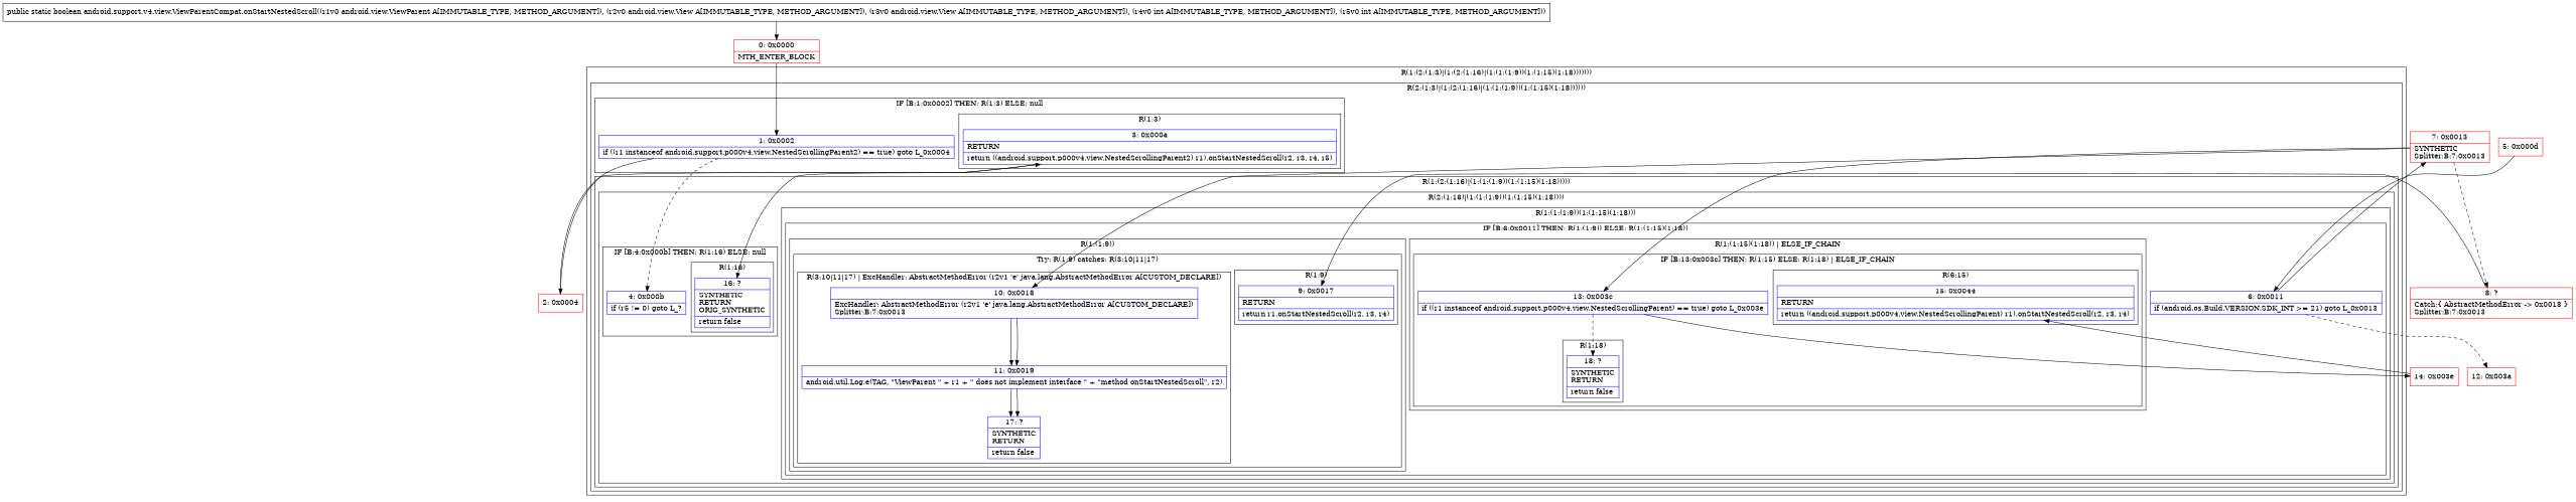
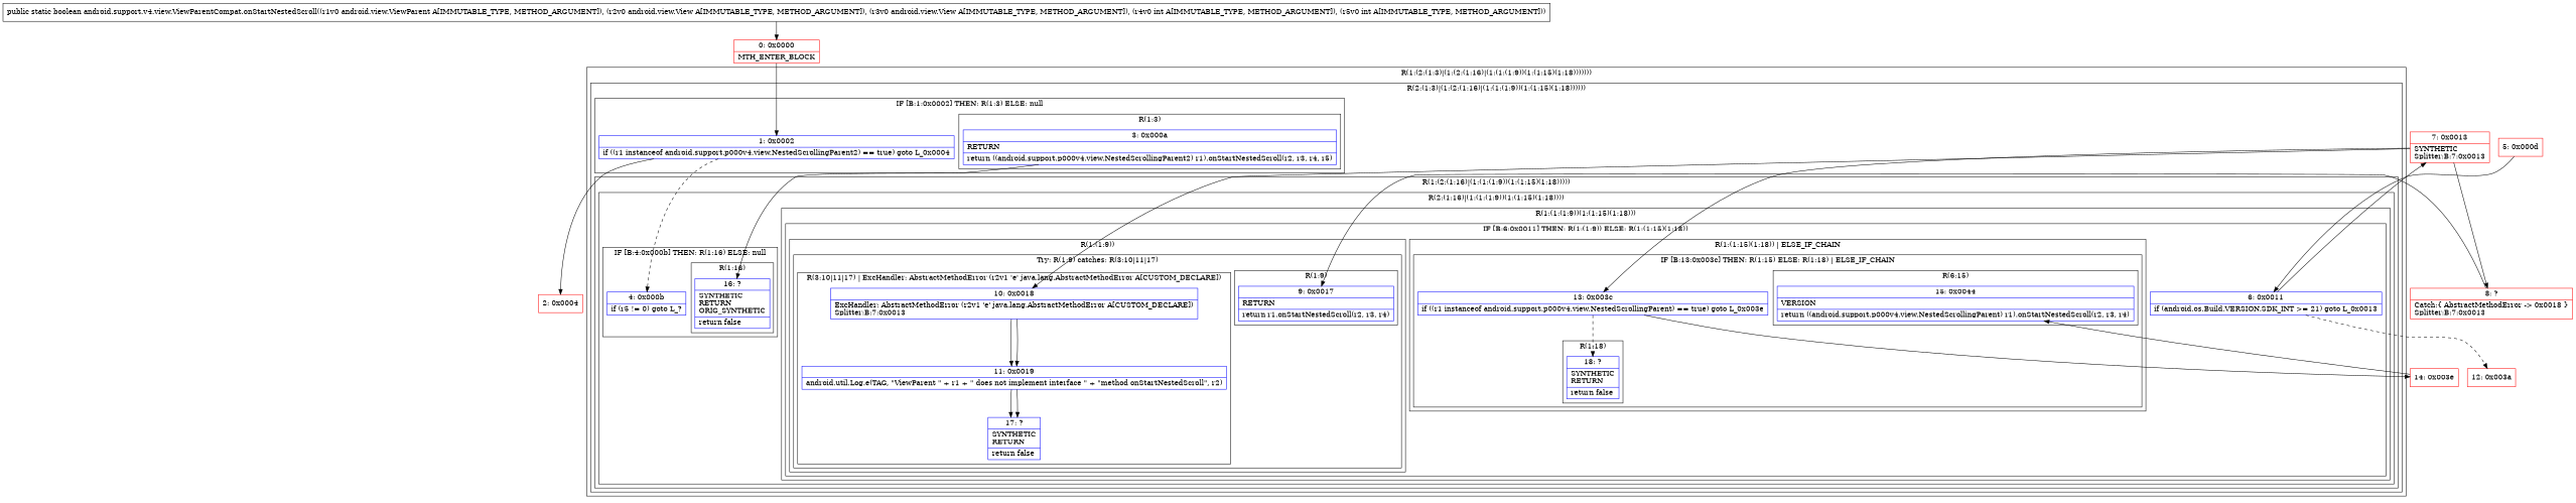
  digraph {
    node [color=blue shape=record]
    n1 [label="{3\:\ 0x000a|RETURN\l|return ((android.support.p000v4.view.NestedScrollingParent2) r1).onStartNestedScroll(r2, r3, r4, r5)\l}"]
    n2 [label="{1\:\ 0x0002|if ((r1 instanceof android.support.p000v4.view.NestedScrollingParent2) == true) goto L_0x0004\l}"]
    n3 [label="{16\:\ ?|SYNTHETIC\lRETURN\lORIG_SYNTHETIC\l|return false\l}"]
    n4 [label="{4\:\ 0x000b|if (r5 != 0) goto L_?\l}"]
    n5 [label="{9\:\ 0x0017|RETURN\l|return r1.onStartNestedScroll(r2, r3, r4)\l}"]
    n6 [label="{10\:\ 0x0018|ExcHandler: AbstractMethodError (r2v1 'e' java.lang.AbstractMethodError A[CUSTOM_DECLARE])\lSplitter:B:7:0x0013\l}"]
    n7 [label="{11\:\ 0x0019|android.util.Log.e(TAG, \"ViewParent \" + r1 + \" does not implement interface \" + \"method onStartNestedScroll\", r2)\l}"]
    n8 [label="{17\:\ ?|SYNTHETIC\lRETURN\l|return false\l}"]
-   n9 [label="{15\:\ 0x0044|RETURN\l|return ((android.support.p000v4.view.NestedScrollingParent) r1).onStartNestedScroll(r2, r3, r4)\l}"]
+   n9 [label="{15\:\ 0x0044|VERSION\l|return ((android.support.p000v4.view.NestedScrollingParent) r1).onStartNestedScroll(r2, r3, r4)\l}"]
    n10 [label="{18\:\ ?|SYNTHETIC\lRETURN\l|return false\l}"]
    n11 [label="{13\:\ 0x003c|if ((r1 instanceof android.support.p000v4.view.NestedScrollingParent) == true) goto L_0x003e\l}"]
    n12 [label="{6\:\ 0x0011|if (android.os.Build.VERSION.SDK_INT \>= 21) goto L_0x0013\l}"]
    n13 [color=red label="{2\:\ 0x0004}"]
    n14 [color=red label="{14\:\ 0x003e}"]
    n15 [color=red label="{7\:\ 0x0013|SYNTHETIC\lSplitter:B:7:0x0013\l}"]
    n16 [color=red label="{12\:\ 0x003a}"]
    n17 [color=red label="{5\:\ 0x000d}"]
    n18 [color=red label="{8\:\ ?|Catch:\{ AbstractMethodError \-\> 0x0018 \}\lSplitter:B:7:0x0013\l}"]
    n19 [color=red label="{0\:\ 0x0000|MTH_ENTER_BLOCK\l}"]
    n20 [label="{public static boolean android.support.v4.view.ViewParentCompat.onStartNestedScroll((r1v0 android.view.ViewParent A[IMMUTABLE_TYPE, METHOD_ARGUMENT]), (r2v0 android.view.View A[IMMUTABLE_TYPE, METHOD_ARGUMENT]), (r3v0 android.view.View A[IMMUTABLE_TYPE, METHOD_ARGUMENT]), (r4v0 int A[IMMUTABLE_TYPE, METHOD_ARGUMENT]), (r5v0 int A[IMMUTABLE_TYPE, METHOD_ARGUMENT])) }" color=""]
    subgraph cluster_1 {
      label="R(1:(2:(1:3)|(1:(2:(1:16)|(1:(1:(1:9))(1:(1:15)(1:18)))))))"
      subgraph cluster_2 {
        label="R(2:(1:3)|(1:(2:(1:16)|(1:(1:(1:9))(1:(1:15)(1:18))))))"
        subgraph cluster_3 {
          label="IF [B:1:0x0002] THEN: R(1:3) ELSE: null"
          n2
          subgraph cluster_4 {
            label="R(1:3)"
            n1
          }
        }
        subgraph cluster_5 {
          label="R(1:(2:(1:16)|(1:(1:(1:9))(1:(1:15)(1:18)))))"
          subgraph cluster_6 {
            label="R(2:(1:16)|(1:(1:(1:9))(1:(1:15)(1:18))))"
            subgraph cluster_7 {
              label="IF [B:4:0x000b] THEN: R(1:16) ELSE: null"
              n4
              subgraph cluster_8 {
                label="R(1:16)"
                n3
              }
            }
            subgraph cluster_9 {
              label="R(1:(1:(1:9))(1:(1:15)(1:18)))"
              subgraph cluster_10 {
                label="IF [B:6:0x0011] THEN: R(1:(1:9)) ELSE: R(1:(1:15)(1:18))"
                n12
                subgraph cluster_11 {
                  label="R(1:(1:9))"
                  subgraph cluster_12 {
                    label="Try: R(1:9) catches: R(3:10|11|17)"
                    subgraph cluster_13 {
                      label="R(1:9)"
                      n5
                    }
                    subgraph cluster_14 {
                      label="R(3:10|11|17) | ExcHandler: AbstractMethodError (r2v1 'e' java.lang.AbstractMethodError A[CUSTOM_DECLARE])\l"
                      n6
                      n7
                      n8
                    }
                  }
                }
                subgraph cluster_15 {
                  label="R(1:(1:15)(1:18)) | ELSE_IF_CHAIN\l"
                  subgraph cluster_16 {
                    label="IF [B:13:0x003c] THEN: R(1:15) ELSE: R(1:18) | ELSE_IF_CHAIN\l"
                    n11
                    subgraph cluster_17 {
                      label="R(6:15)"
                      n9
                    }
                    subgraph cluster_18 {
                      label="R(1:18)"
                      n10
                    }
                  }
                }
              }
            }
          }
        }
      }
    }
    subgraph cluster_19 {
      label="R(3:10|11|17) | ExcHandler: AbstractMethodError (r2v1 'e' java.lang.AbstractMethodError A[CUSTOM_DECLARE])\l"
    }
    n1 -> n3
    n2 -> n4 [style=dashed]
    n2 -> n13
    n6 -> n7
    n6 -> n7
    n7 -> n8
    n7 -> n8
    n11 -> n10 [style=dashed]
    n11 -> n14
    n12 -> n15
    n12 -> n16 [style=dashed]
-   n13 -> n1
    n14 -> n9
    n15 -> n6
    n15 -> n11
-   n15 -> n18 [style=dashed]
+   n15 -> n18
    n17 -> n12
    n18 -> n5
    n19 -> n2
    n20 -> n19
  }
